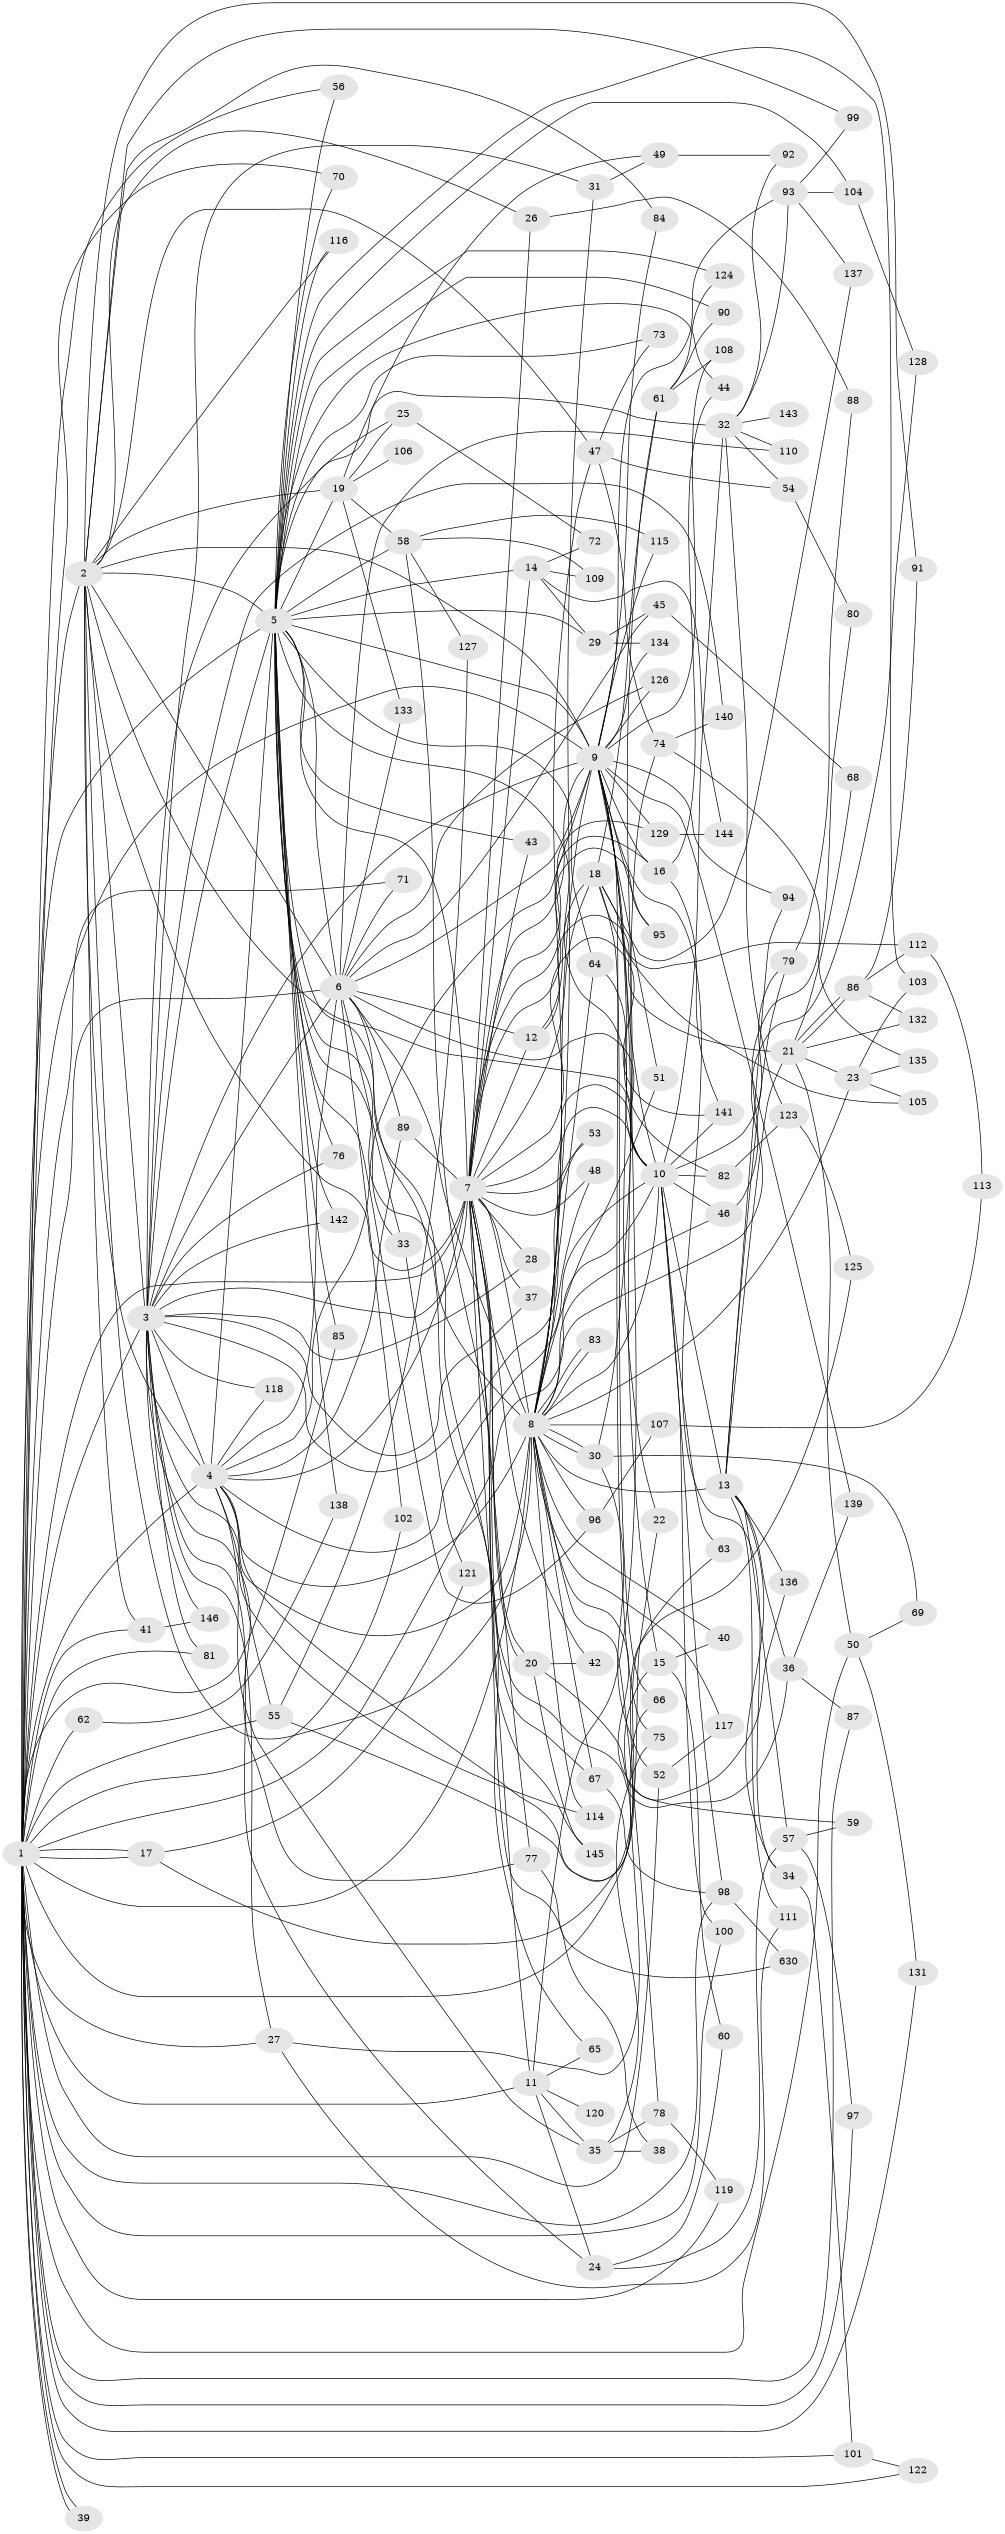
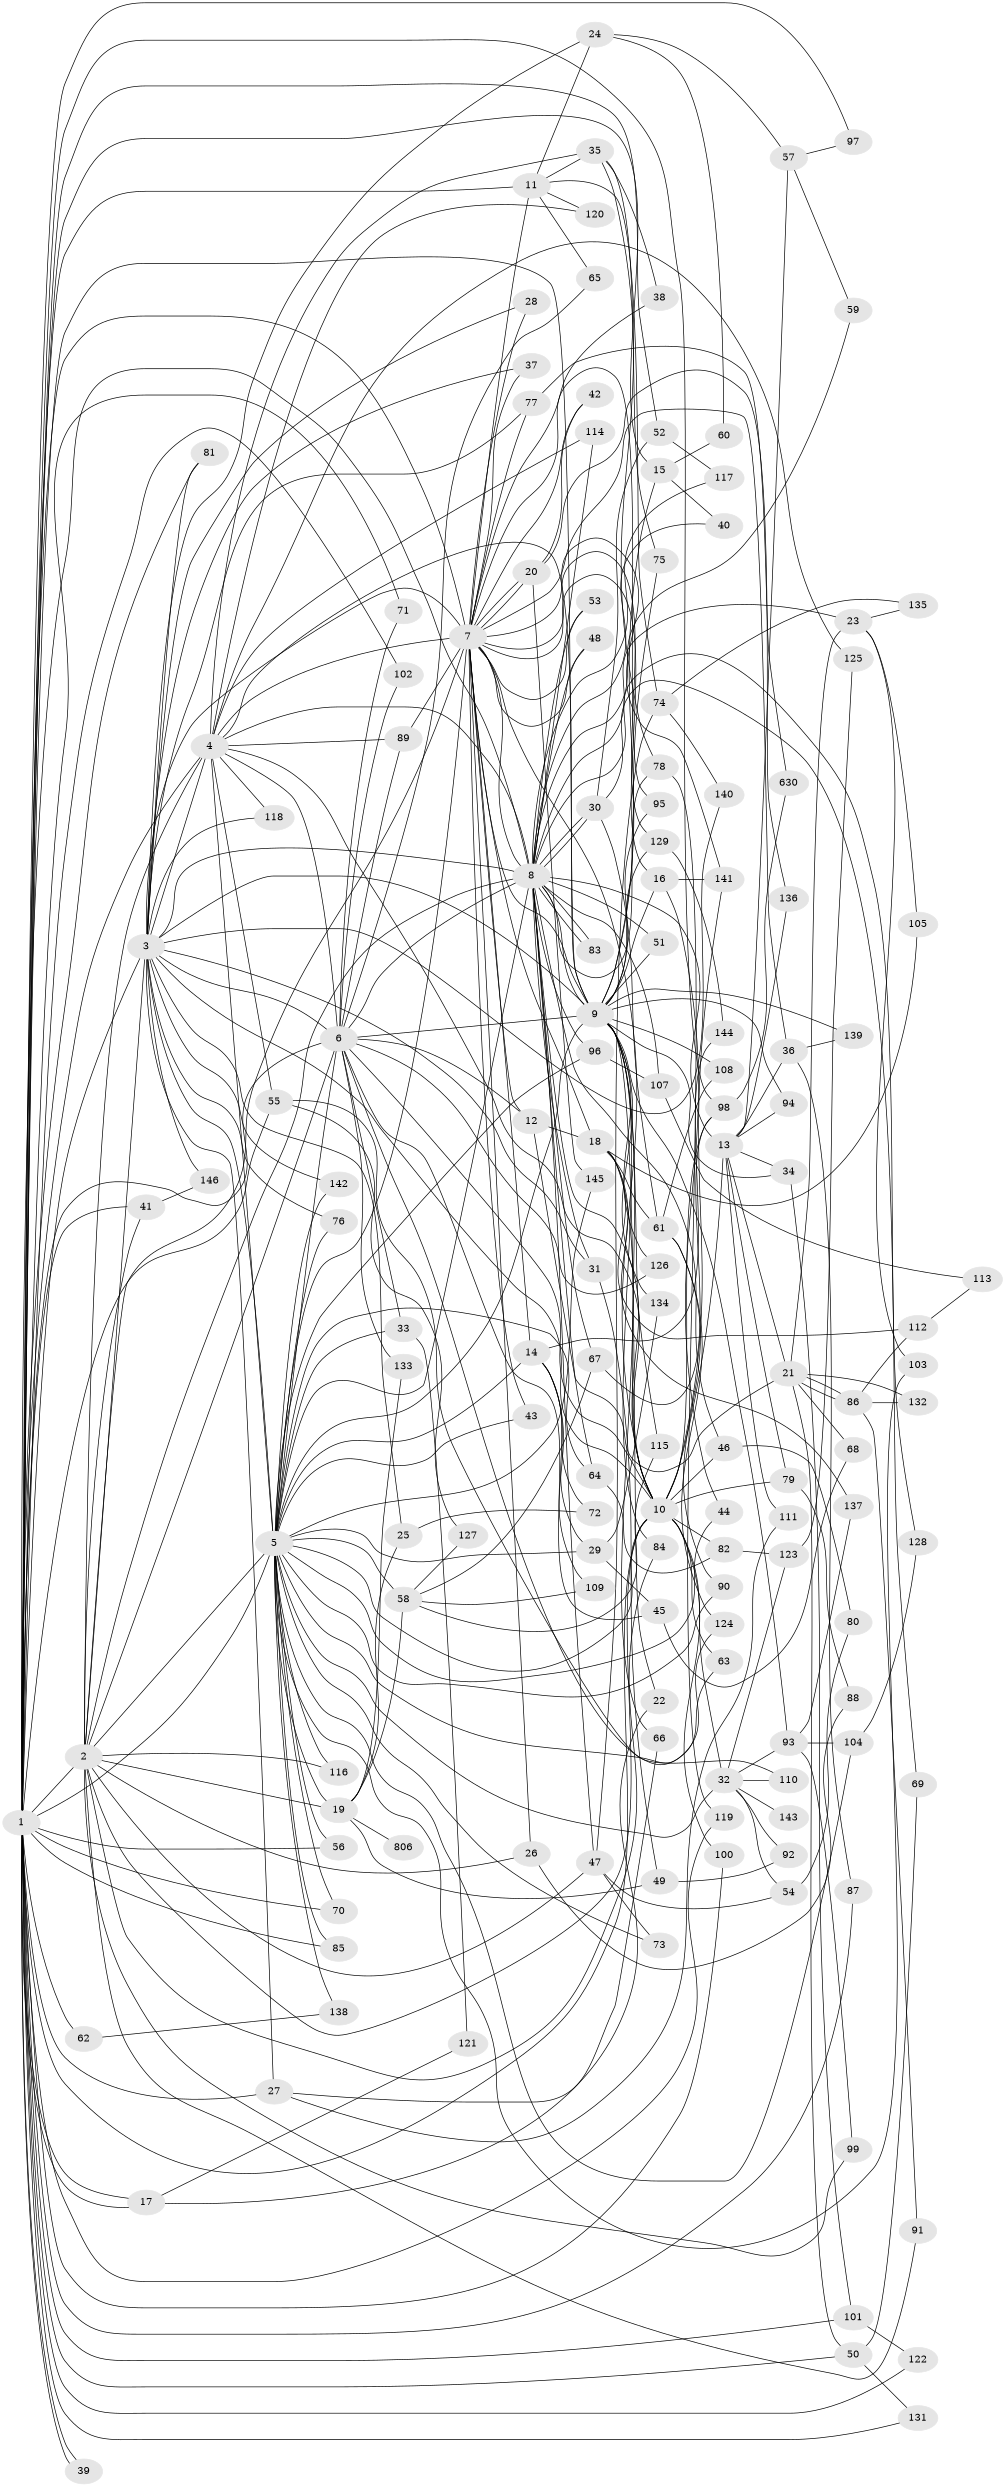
  graph {
    rankdir=LR
    node [color=gray90 style=filled]
    1
    2
    3
    4
    5
    6
    7
    8
    9
    10
    11
    15
    17
    27
    39
    41
    50
    52
    55
    56
    62
    70
    71
    81
    85
    87
    97
    98
    100
    101
    102
    119
    122
    131
    19
    26
    47
    84
    91
    99
    116
    24
    25
    28
    31
    37
    76
    77
    118
    140
    142
    146
    35
    89
    114
    120
    125
    14
    29
    32
    33
    43
    44
    58
    64
    73
    90
    96
    103
    104
    124
    138
    145
    12
    45
    65
    110
    126
    133
    16
    18
    20
    36
    38
    42
    48
    53
    95
    129
    141
    13
    23
    30
    40
    46
    51
    59
    67
    78
    83
    107
    117
    128
    22
    34
    75
    93
    94
    108
    115
    134
    139
    63
    79
    82
    74
    60
    121
    111
    66
    69
    127
    n123 [label=630]
-   106
+   106 [label=806]
    49
    88
    54
    57
    72
    109
    144
    143
    92
    123
    21
    68
    61
    105
    112
    137
    136
    135
    80
    113
    86
    132
    1 -- 2
    1 -- 3
    1 -- 4
    1 -- 5
    1 -- 6
    1 -- 7
    1 -- 8
    1 -- 9
    1 -- 10
    1 -- 11
    1 -- 15
    1 -- 17
    1 -- 17
    1 -- 27
    1 -- 39
    1 -- 39
    1 -- 41
    1 -- 50
    1 -- 52
    1 -- 55
    1 -- 56
    1 -- 62
    1 -- 70
    1 -- 71
    1 -- 81
    1 -- 85
    1 -- 87
    1 -- 97
    1 -- 98
    1 -- 100
    1 -- 101
    1 -- 102
    1 -- 119
    1 -- 122
    1 -- 131
    2 -- 3
    2 -- 4
    2 -- 5
    2 -- 6
    2 -- 7
    2 -- 8
-   2 -- 9
    2 -- 10
    2 -- 41
    2 -- 19
    2 -- 26
    2 -- 47
    2 -- 84
    2 -- 91
    2 -- 99
    2 -- 116
    3 -- 4
    3 -- 5
    3 -- 6
    3 -- 7
    3 -- 8
    3 -- 9
    3 -- 10
    3 -- 27
    3 -- 81
    3 -- 24
    3 -- 25
    3 -- 28
    3 -- 31
    3 -- 37
    3 -- 76
    3 -- 77
    3 -- 118
    3 -- 140
    3 -- 142
    3 -- 146
    4 -- 5
    4 -- 6
    4 -- 7
    4 -- 8
    4 -- 9
    4 -- 10
    4 -- 55
    4 -- 118
    4 -- 35
    4 -- 89
    4 -- 114
+   4 -- 120
    4 -- 125
    5 -- 6
    5 -- 7
    5 -- 8
    5 -- 9
    5 -- 10
    5 -- 56
    5 -- 70
    5 -- 85
    5 -- 19
    5 -- 116
    5 -- 76
    5 -- 142
    5 -- 14
    5 -- 29
    5 -- 32
    5 -- 33
    5 -- 43
    5 -- 44
    5 -- 58
    5 -- 64
    5 -- 73
    5 -- 90
    5 -- 96
    5 -- 103
    5 -- 104
    5 -- 124
    5 -- 138
    5 -- 145
    6 -- 8
    6 -- 9
    6 -- 10
    6 -- 71
    6 -- 102
    6 -- 89
    6 -- 33
    6 -- 12
    6 -- 45
    6 -- 65
    6 -- 110
    6 -- 126
    6 -- 133
    7 -- 8
    7 -- 9
    7 -- 10
    7 -- 11
    7 -- 26
    7 -- 28
    7 -- 37
    7 -- 77
    7 -- 14
    7 -- 43
    7 -- 12
    7 -- 16
    7 -- 18
    7 -- 20
    7 -- 20
    7 -- 36
    7 -- 38
    7 -- 42
    7 -- 48
    7 -- 53
    7 -- 95
    7 -- 129
    7 -- 141
    8 -- 9
    8 -- 10
    8 -- 47
    8 -- 31
    8 -- 114
    8 -- 64
    8 -- 96
    8 -- 48
    8 -- 53
    8 -- 13
    8 -- 23
    8 -- 30
    8 -- 30
    8 -- 40
    8 -- 46
    8 -- 51
    8 -- 59
    8 -- 67
    8 -- 78
    8 -- 83
    8 -- 83
    8 -- 107
    8 -- 117
    8 -- 128
    9 -- 10
    9 -- 15
    9 -- 84
    9 -- 126
    9 -- 16
    9 -- 95
    9 -- 129
    9 -- 51
    9 -- 22
    9 -- 34
    9 -- 75
    9 -- 93
    9 -- 94
    9 -- 108
    9 -- 115
    9 -- 134
    9 -- 139
    10 -- 98
    10 -- 100
    10 -- 32
    10 -- 141
    10 -- 13
    10 -- 46
    10 -- 63
    10 -- 79
    10 -- 82
    11 -- 24
    11 -- 35
    11 -- 120
    11 -- 65
    11 -- 74
    15 -- 40
    15 -- 60
    17 -- 22
    17 -- 121
    27 -- 111
    27 -- 66
    41 -- 146
    50 -- 131
    50 -- 69
    52 -- 117
    55 -- 63
    55 -- 127
    62 -- 138
    98 -- n123
    101 -- 122
    19 -- 25
    19 -- 58
    19 -- 133
    19 -- 106
    19 -- 49
    26 -- 88
    47 -- 73
    47 -- 74
    47 -- 54
    24 -- 60
    24 -- 57
    25 -- 72
    31 -- 49
    77 -- n123
    35 -- 38
    35 -- 78
    35 -- 75
    89 -- 7
    14 -- 29
    14 -- 72
    14 -- 109
    14 -- 144
    29 -- 45
    29 -- 134
    32 -- 110
    32 -- 93
    32 -- 54
    32 -- 143
    32 -- 92
    32 -- 123
    33 -- 121
    58 -- 67
    58 -- 115
    58 -- 127
    58 -- 109
    64 -- 82
    96 -- 107
    104 -- 128
    12 -- 18
    12 -- 21
    45 -- 68
    16 -- 44
    16 -- 141
    18 -- 66
    18 -- 61
    18 -- 105
    18 -- 112
    18 -- 137
    20 -- 145
    20 -- 42
    20 -- 136
    36 -- 87
    36 -- 139
    129 -- 144
    13 -- 36
    13 -- 34
    13 -- 94
    13 -- 79
    13 -- 111
    13 -- 57
    13 -- 21
    13 -- 136
    23 -- 103
    23 -- 105
    23 -- 135
    30 -- 52
    30 -- 69
    30 -- 61
    46 -- 80
    67 -- 98
    78 -- 119
    107 -- 113
    34 -- 101
    93 -- 99
    93 -- 104
    93 -- 137
    79 -- 88
    82 -- 123
    74 -- 140
    74 -- 135
    49 -- 92
    54 -- 80
    57 -- 97
    57 -- 59
    123 -- 125
    21 -- 50
    21 -- 23
    21 -- 68
    21 -- 86
    21 -- 86
    21 -- 132
    61 -- 90
    61 -- 124
    61 -- 108
    112 -- 113
    86 -- 91
    86 -- 112
    86 -- 132
  }
